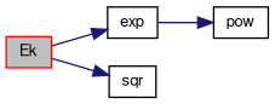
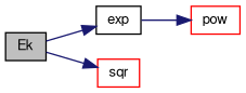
  digraph {
    rankdir=LR
    node [color=black fontname=FreeSans fontsize=10 shape=record]
    edge [color=midnightblue fontname=FreeSans fontsize=10 labelfontname=FreeSans labelfontsize=10 style=solid]
-   n1 [color=red fillcolor=grey75 fontcolor=black height=0.2 label=Ek style=filled width=0.4]
+   n1 [fillcolor=grey75 fontcolor=black height=0.2 label=Ek style=filled width=0.4]
    n2 [height=0.2 label=exp width=0.4]
-   n3 [height=0.2 label=sqr width=0.4]
-   n4 [height=0.2 label=pow width=0.4]
+   n3 [color=red height=0.2 label=sqr width=0.4]
+   n4 [color=red height=0.2 label=pow width=0.4]
    n1 -> n2
    n1 -> n3
    n2 -> n4
  }
